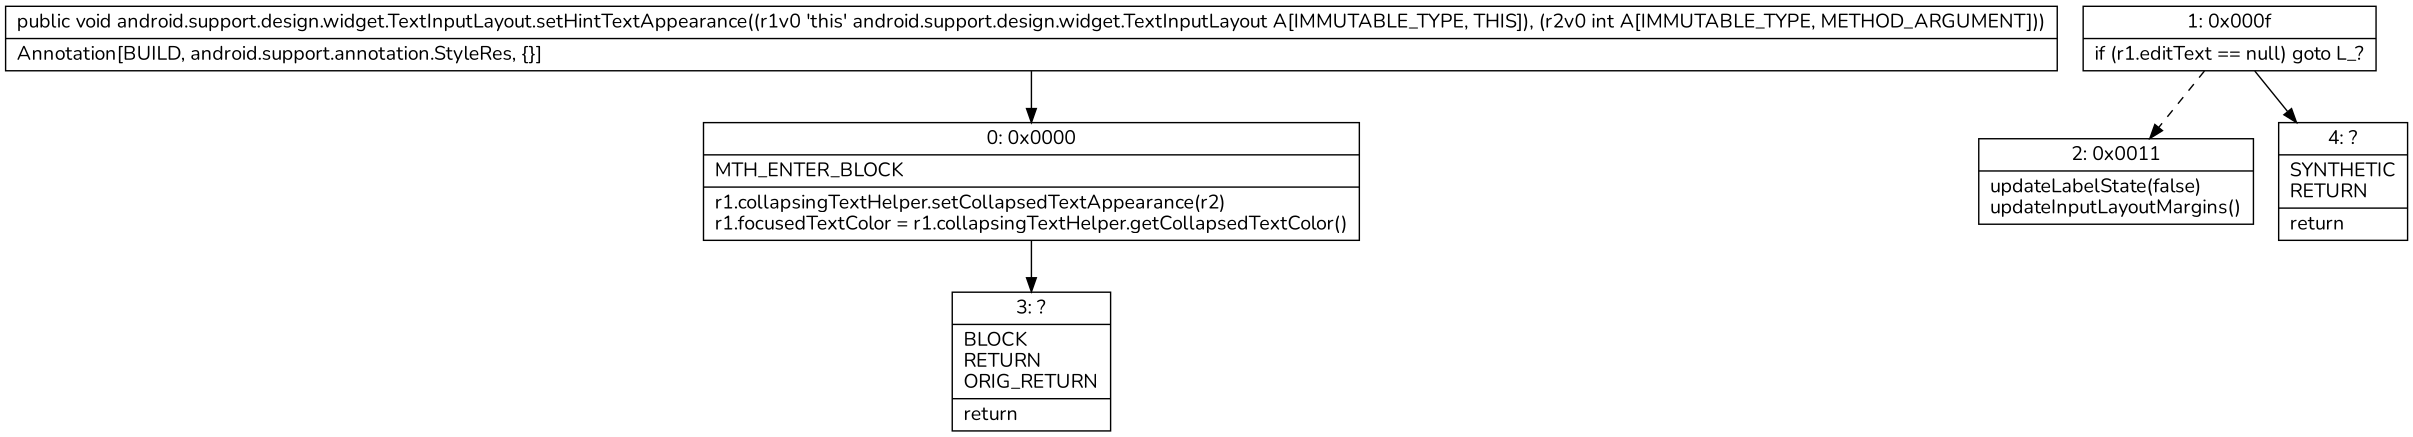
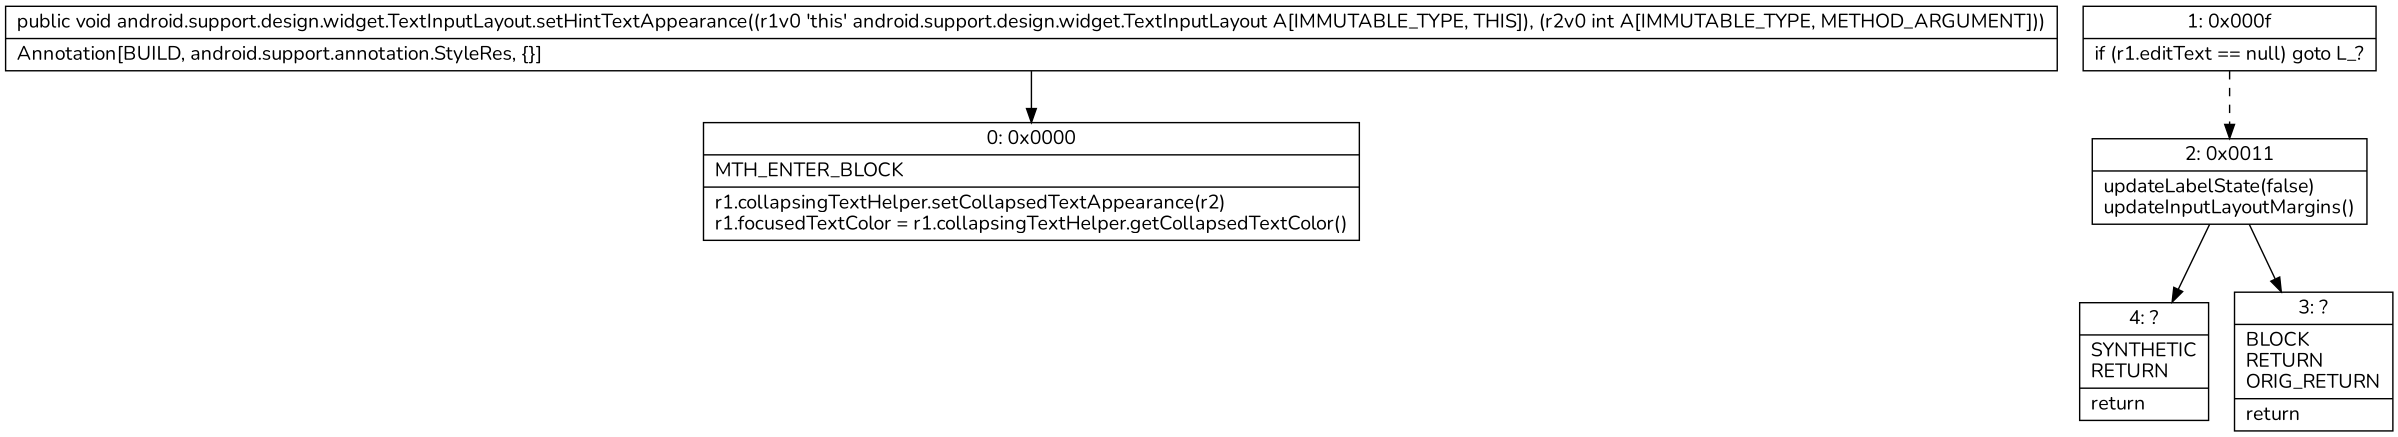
  digraph {
    fontname=Nunito
    node [fontname=Nunito shape=record]
    edge [fontname=Nunito]
    n1 [label="{0\:\ 0x0000|MTH_ENTER_BLOCK\l|r1.collapsingTextHelper.setCollapsedTextAppearance(r2)\lr1.focusedTextColor = r1.collapsingTextHelper.getCollapsedTextColor()\l}"]
    n2 [label="{1\:\ 0x000f|if (r1.editText == null) goto L_?\l}"]
    n3 [label="{2\:\ 0x0011|updateLabelState(false)\lupdateInputLayoutMargins()\l}"]
    n4 [label="{4\:\ ?|SYNTHETIC\lRETURN\l|return\l}"]
    n5 [label="{3\:\ ?|BLOCK\lRETURN\lORIG_RETURN\l|return\l}"]
    n6 [label="{public void android.support.design.widget.TextInputLayout.setHintTextAppearance((r1v0 'this' android.support.design.widget.TextInputLayout A[IMMUTABLE_TYPE, THIS]), (r2v0 int A[IMMUTABLE_TYPE, METHOD_ARGUMENT]))  | Annotation[BUILD, android.support.annotation.StyleRes, \{\}]\l}"]
    n2 -> n3 [style=dashed]
-   n2 -> n4
-   n1 -> n5
+   n3 -> n4
+   n3 -> n5
    n6 -> n1
  }
